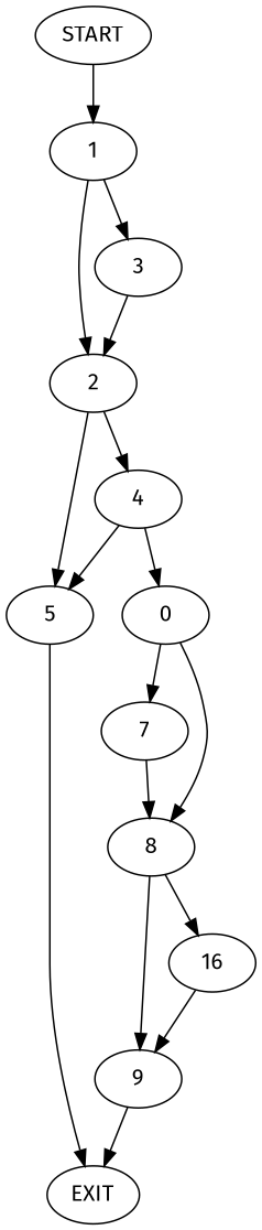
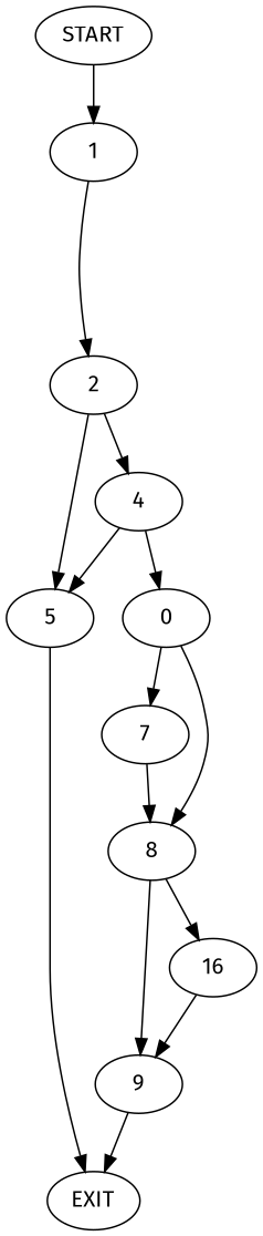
  digraph {
    fontname="Fira Sans"
    node [fontname="Fira Sans"]
    edge [fontname="Fira Sans"]
    n1 [label=START]
    1
    2
-   3
    n5 [label=EXIT]
    4
    5
    n8 [label=0]
    7
    8
    9
    n12 [label=16]
    n1 -> 1
    1 -> 2
-   1 -> 3
    2 -> 4
    2 -> 5
-   3 -> 2
    4 -> 5
    4 -> n8
    5 -> n5
    n8 -> 7
    n8 -> 8
    7 -> 8
    8 -> 9
    8 -> n12
    9 -> n5
    n12 -> 9
  }
